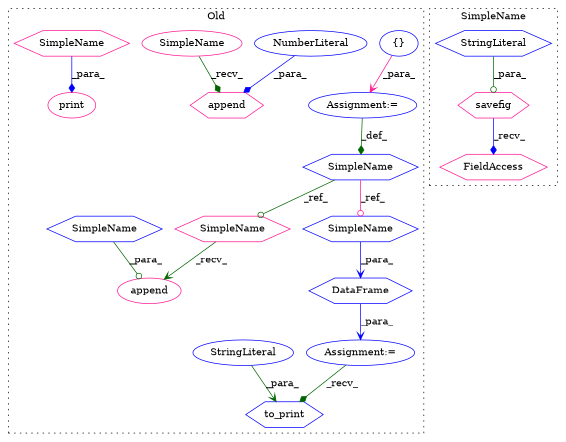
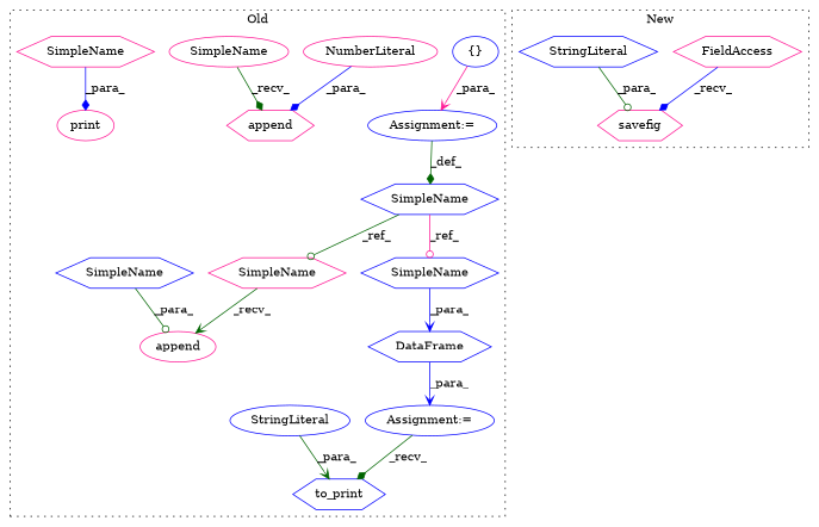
  digraph {
    node [a=32 color=blue l="7,1" shape=hexagon]
    edge [arrowhead=diamond color=darkgreen]
    n1 [a=4 l=2 label="{}" s=922 shape=ellipse]
    n2 [a=7 l=1 label="Assignment:=" s=910 shape=ellipse]
    n3 [a=7 l=1 label="Assignment:=" s=1737 shape=ellipse]
    n4 [label=to_print s="1776,1800"]
    n5 [l="10,1" label=DataFrame s="1745,1766"]
    n6 [a=42 l=11 label=SimpleName s=899]
    n7 [color=deeppink label=append s="1654,1673" shape=ellipse]
    n8 [color=deeppink l="6,1" label=print s="1615,1633" shape=ellipse]
    n9 [a=45 l=17 label=StringLiteral s=1783 shape=ellipse]
    n10 [color=deeppink label=append s="1264,1274"]
-   n11 [a=34 l=3 label=NumberLiteral s=1271 shape=ellipse]
+   n11 [a=34 color=deeppink l=3 label=NumberLiteral s=1271 shape=ellipse]
    n12 [a=42 l=12 label=SimpleName s=1661]
    n13 [a=42 color=deeppink l=12 label=SimpleName s=1621]
    n14 [a=42 color=deeppink l=12 label=SimpleName s=1251 shape=ellipse]
    n15 [a=42 l=11 label=SimpleName s=1755]
    n16 [a=42 color=deeppink l=11 label=SimpleName s=1642]
    n17 [color=deeppink l="8,1" label=savefig s="1995,2028"]
    n18 [a=22 color=deeppink l=17 label=FieldAccess s=1977]
    n19 [a=45 l=25 label=StringLiteral s=2003]
    subgraph cluster_1 {
      label=Old
      style=dotted
      n1
      n2
      n3
      n4
      n5
      n6
      n7
      n8
      n9
      n10
      n11
      n12
      n13
      n14
      n15
      n16
    }
    subgraph cluster_2 {
-     label=SimpleName
+     label=New
      style=dotted
      n17
      n18
      n19
    }
    n1 -> n2 [arrowhead=vee color=deeppink label=_para_]
    n2 -> n6 [label=_def_]
    n3 -> n4 [label=_recv_]
    n5 -> n3 [arrowhead=vee color=blue label=_para_]
    n6 -> n15 [arrowhead=odot color=deeppink label=_ref_]
    n6 -> n16 [arrowhead=odot label=_ref_]
    n9 -> n4 [arrowhead=vee label=_para_]
    n11 -> n10 [color=blue label=_para_]
    n12 -> n7 [arrowhead=odot label=_para_]
    n13 -> n8 [color=blue label=_para_]
    n14 -> n10 [label=_recv_]
    n15 -> n5 [arrowhead=vee color=blue label=_para_]
    n16 -> n7 [arrowhead=vee label=_recv_]
-   n17 -> n18 [color=blue label=_recv_]
+   n18 -> n17 [color=blue label=_recv_]
    n19 -> n17 [arrowhead=odot label=_para_]
  }
